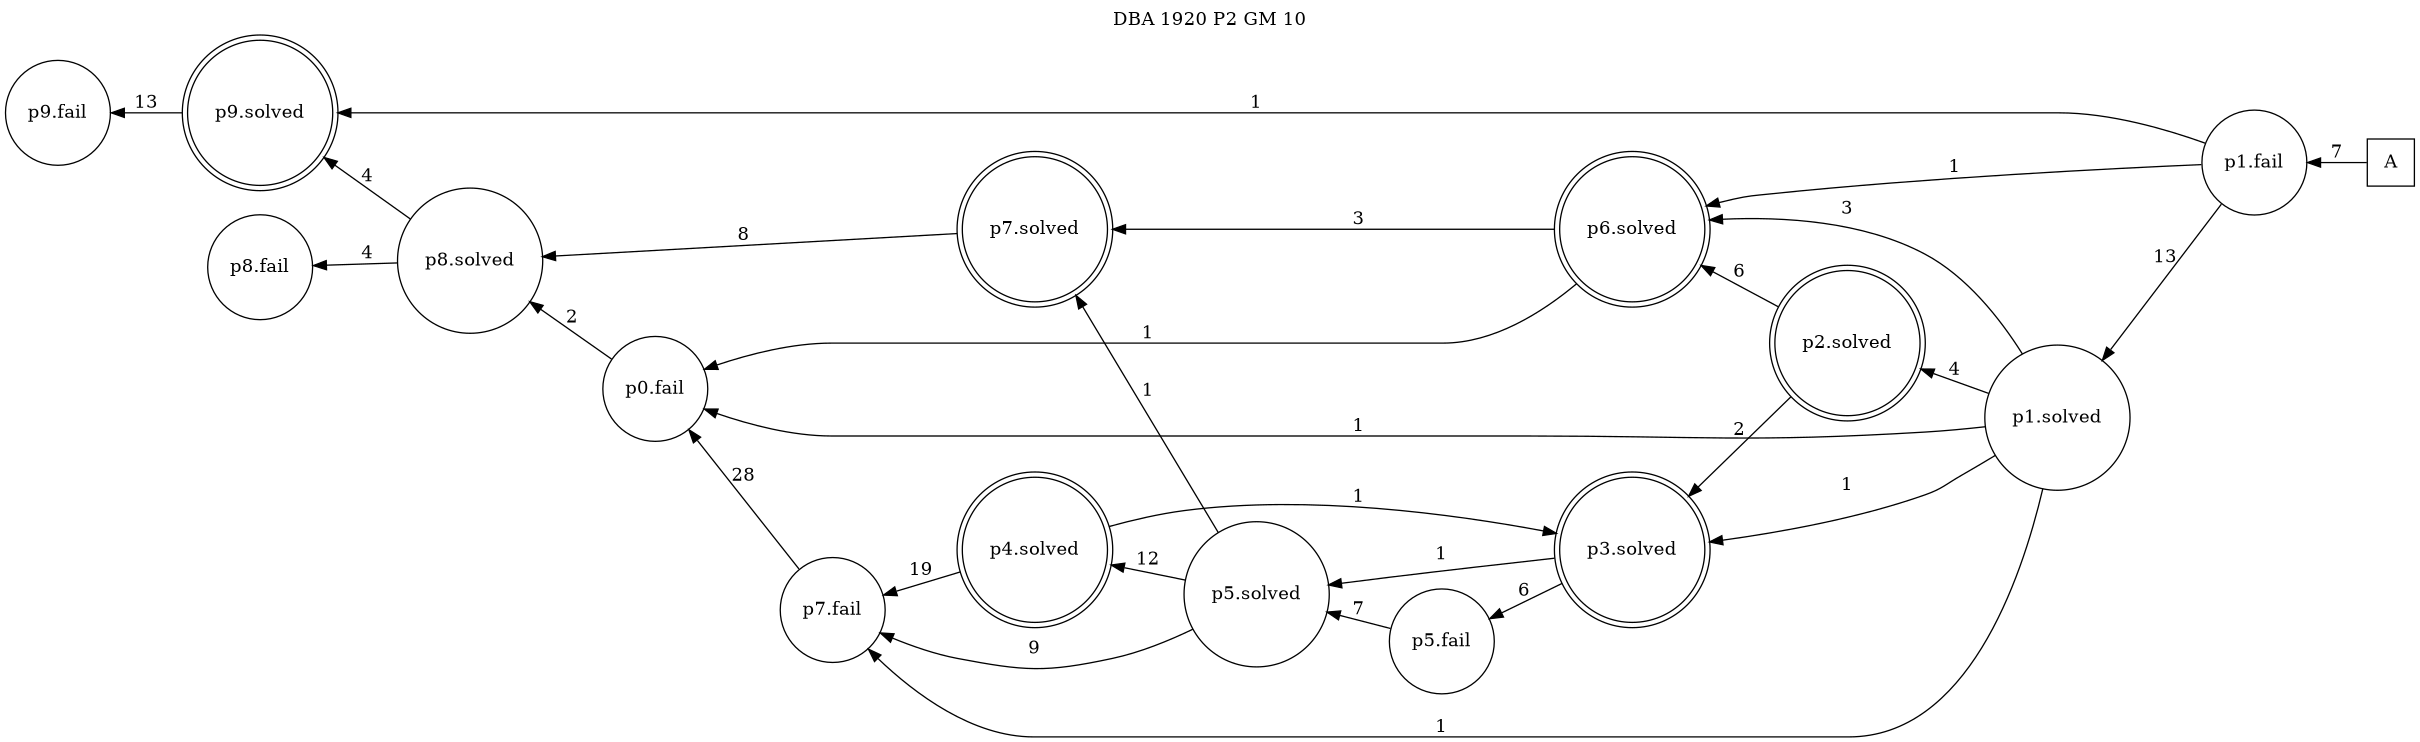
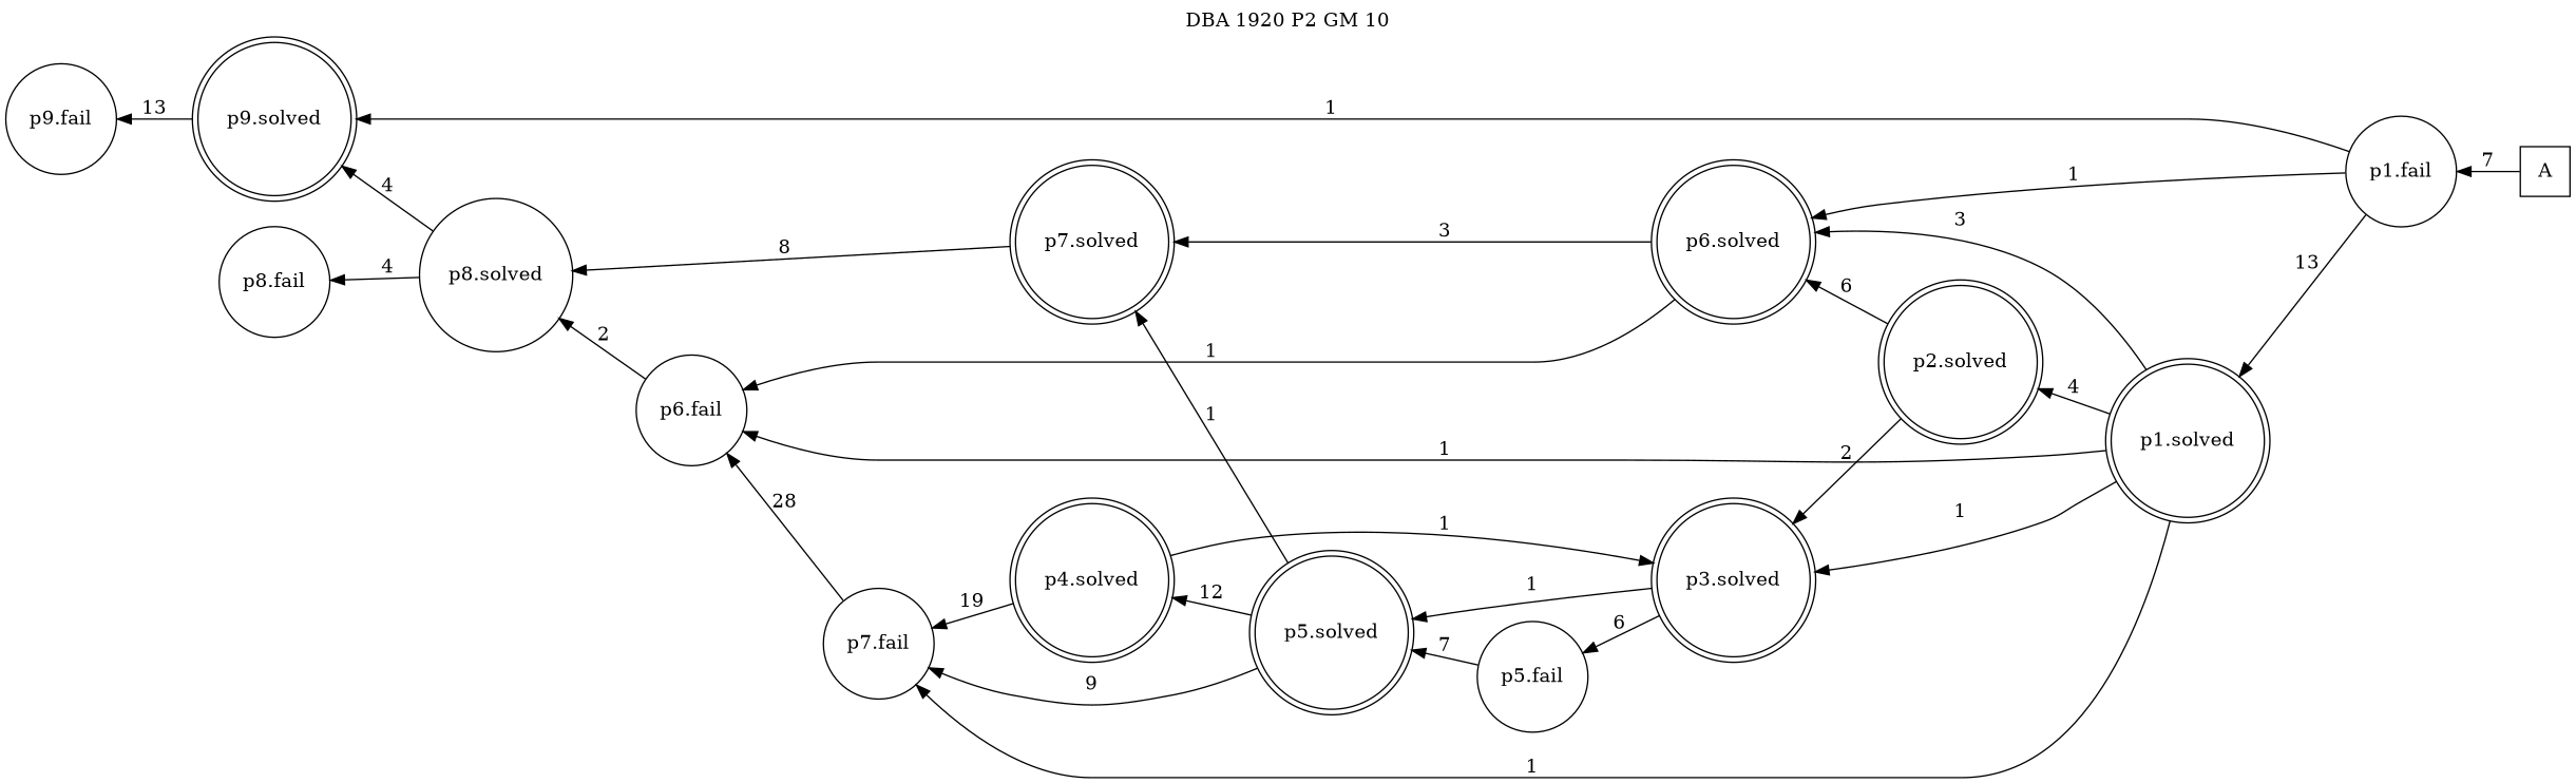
  digraph {
    label=" DBA 1920 P2 GM 10 "
    labelloc=tl
    rankdir=RL
    node [shape=doublecircle]
    n1 [label=A shape=square]
    n2 [label="p1.fail" shape=circle]
-   n3 [label="p1.solved" shape=circle]
+   n3 [label="p1.solved"]
    n4 [label="p6.solved"]
    n5 [label="p9.solved"]
    n6 [label="p2.solved"]
    n7 [label="p3.solved"]
    n8 [label="p7.fail" shape=circle]
-   n9 [label="p0.fail" shape=circle]
+   n9 [label="p6.fail" shape=circle]
    n10 [label="p7.solved"]
    n11 [label="p9.fail" shape=circle]
    n12 [label="p5.fail" shape=circle]
-   n13 [label="p5.solved" shape=circle]
+   n13 [label="p5.solved"]
    n14 [label="p8.solved" shape=circle]
    n15 [label="p4.solved"]
    n16 [label="p8.fail" shape=circle]
    n1 -> n2 [label=7]
    n2 -> n3 [label=13]
    n2 -> n4 [label=1]
    n2 -> n5 [label=1]
    n3 -> n4 [label=3]
    n3 -> n6 [label=4]
    n3 -> n7 [label=1]
    n3 -> n8 [label=1]
    n3 -> n9 [label=1]
    n4 -> n9 [label=1]
    n4 -> n10 [label=3]
    n5 -> n11 [label=13]
    n6 -> n4 [label=6]
    n6 -> n7 [label=2]
    n7 -> n12 [label=6]
    n7 -> n13 [label=1]
    n8 -> n9 [label=28]
    n9 -> n14 [label=2]
    n10 -> n14 [label=8]
    n12 -> n13 [label=7]
    n13 -> n8 [label=9]
    n13 -> n10 [label=1]
    n13 -> n15 [label=12]
    n14 -> n5 [label=4]
    n14 -> n16 [label=4]
    n15 -> n7 [label=1]
    n15 -> n8 [label=19]
  }
